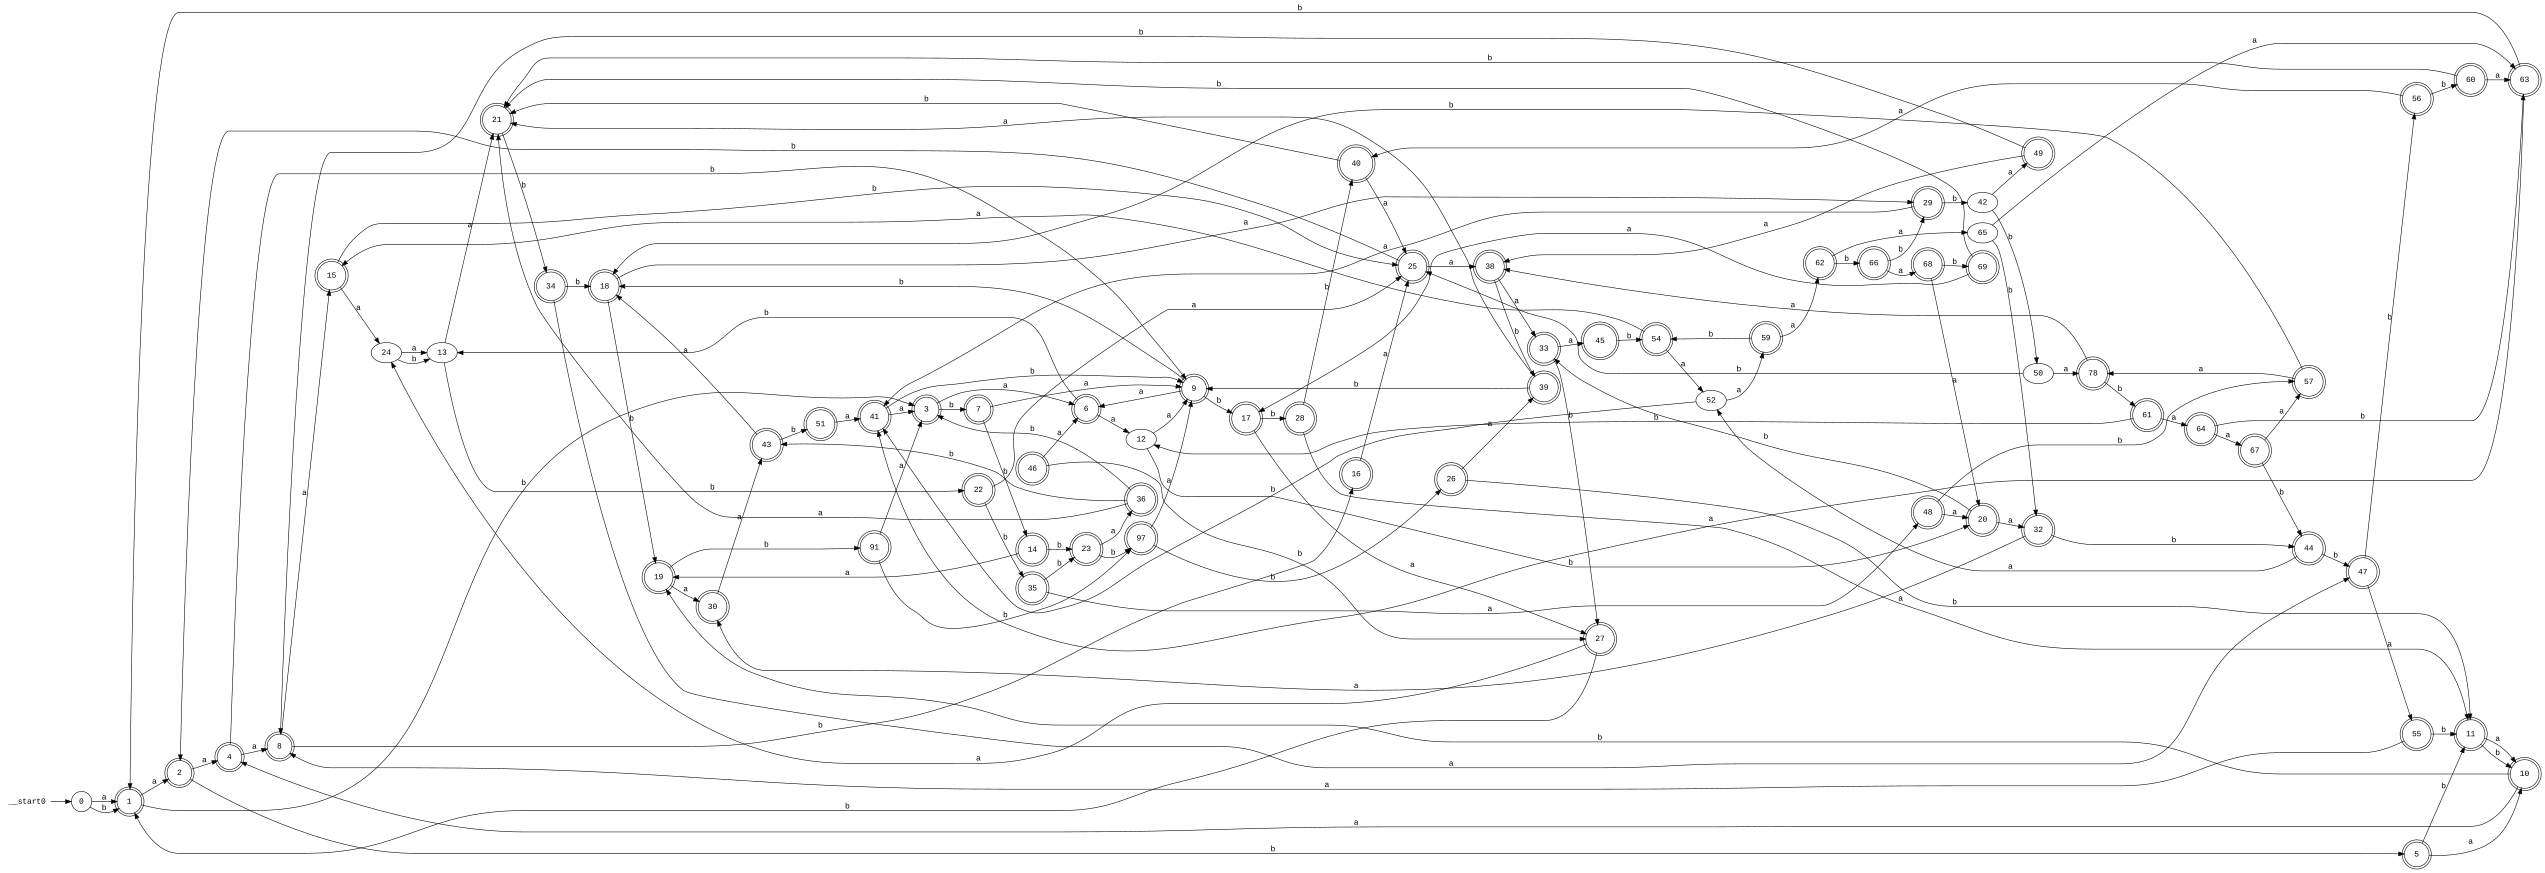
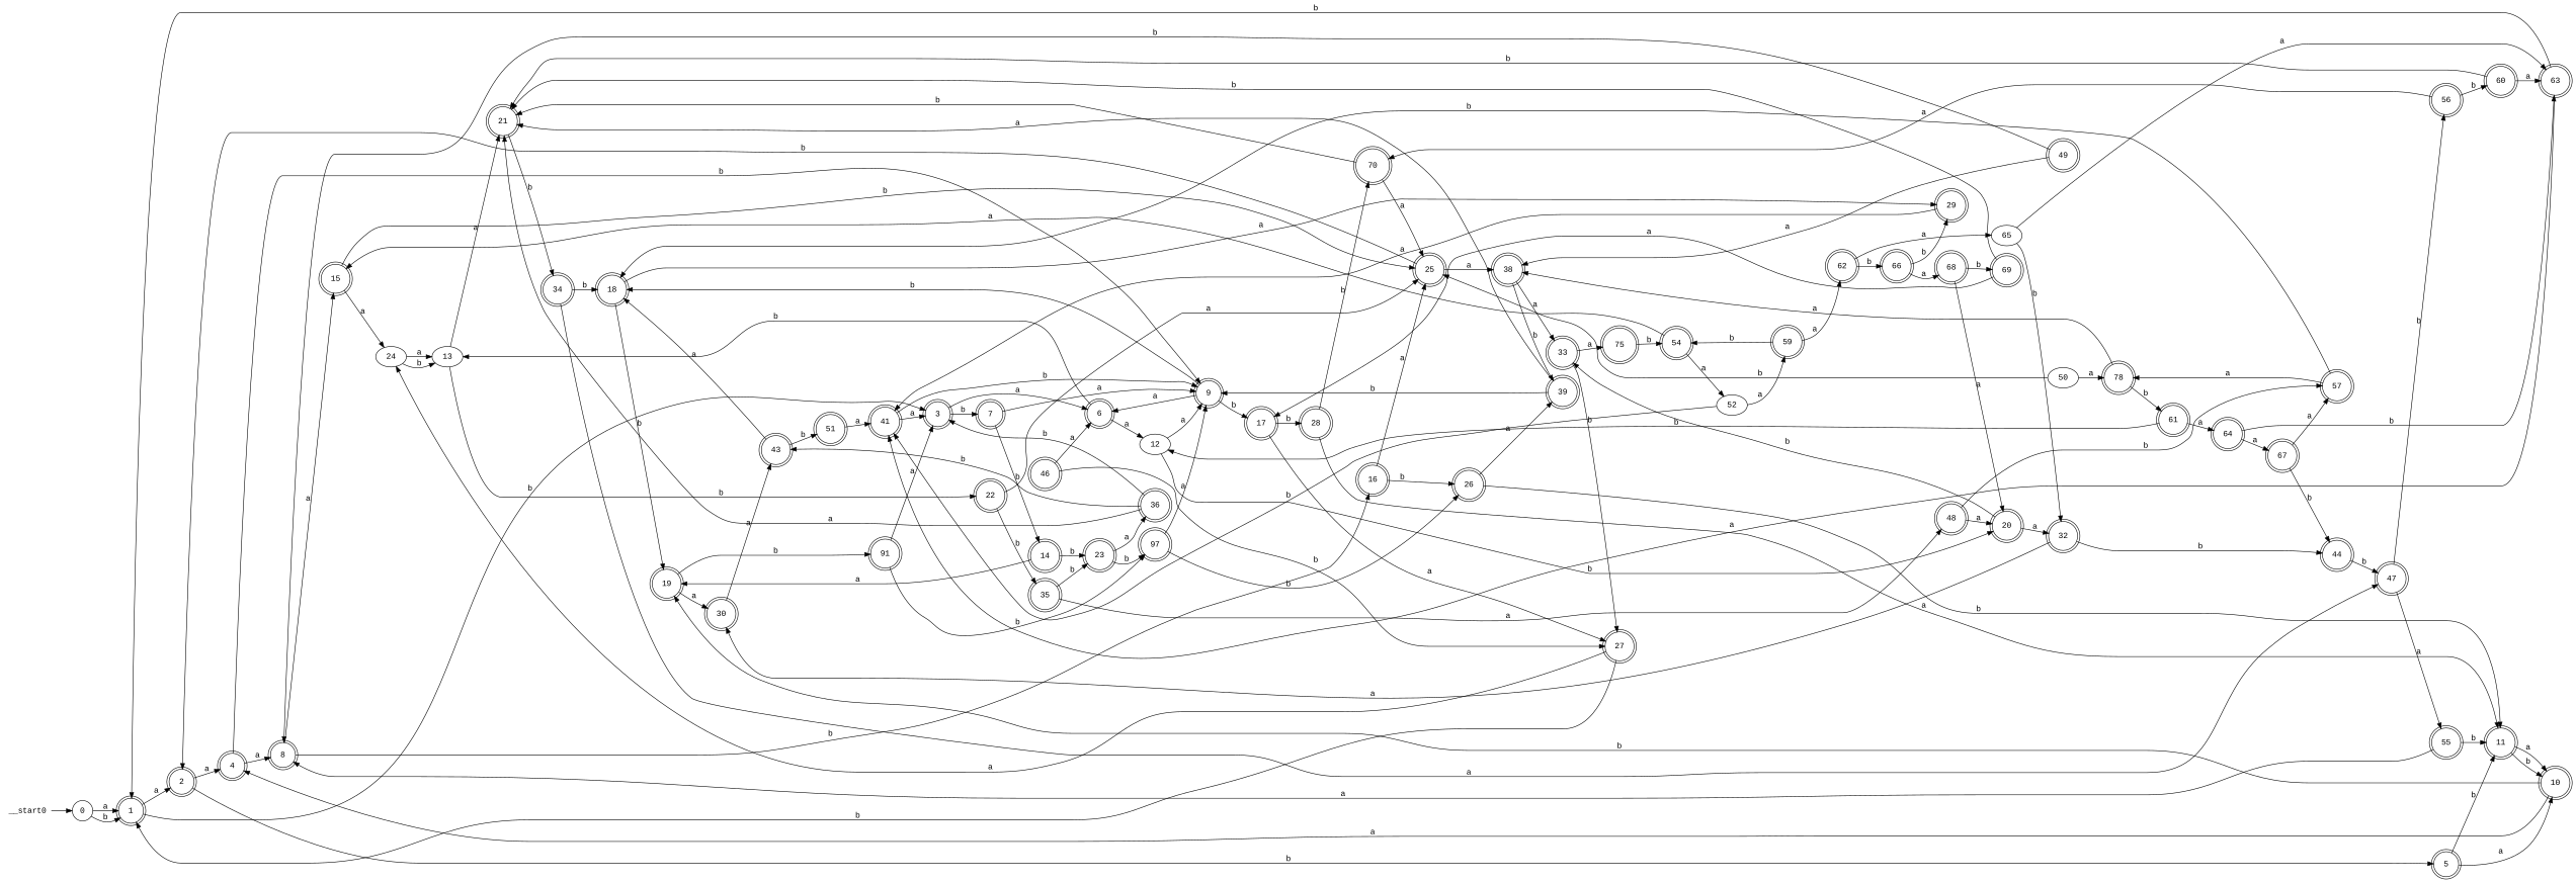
  digraph {
    fontname="Liberation Mono"
    rankdir=LR
    node [fontname="Liberation Mono" shape=doublecircle]
    edge [fontname="Liberation Mono"]
    __start0 [shape=none]
    0 [shape=circle]
    1
    2
    3
    4
    5
    6
    7
    8
    9
    10
    11
    12 [shape=""]
    13 [shape=""]
    14
    15
    16
    17
    18
    19
    20
    21
    22
    23
    24 [shape=""]
    25
    26
    27
    28
    29
    30
    n33 [label=91]
    32
    33
    34
    35
    36
    n39 [label=97]
    38
    39
-   40
+   40 [label=70]
    41
-   42 [shape=""]
    43
    44
-   45
+   45 [label=75]
    47
    48
    49
    50 [shape=""]
    51
    52 [shape=""]
    54
    46
    55
    56
    57
    n59 [label=78]
    59
    60
    61
    62
    63
    64
    65 [shape=""]
    66
    67
    68
    69
    __start0 -> 0
    0 -> 1 [label=a]
    0 -> 1 [label=b]
    1 -> 2 [label=a]
    1 -> 3 [label=b]
    2 -> 4 [label=a]
    2 -> 5 [label=b]
    3 -> 6 [label=a]
    3 -> 7 [label=b]
    4 -> 8 [label=a]
    4 -> 9 [label=b]
    5 -> 10 [label=a]
    5 -> 11 [label=b]
    6 -> 12 [label=a]
    6 -> 13 [label=b]
    7 -> 9 [label=a]
    7 -> 14 [label=b]
    8 -> 15 [label=a]
    8 -> 16 [label=b]
    9 -> 6 [label=a]
    9 -> 17 [label=b]
    9 -> 18 [label=b]
    10 -> 4 [label=a]
    10 -> 19 [label=b]
    11 -> 10 [label=a]
    11 -> 10 [label=b]
    12 -> 9 [label=a]
    12 -> 20 [label=b]
    13 -> 21 [label=a]
    13 -> 22 [label=b]
    14 -> 19 [label=a]
    14 -> 23 [label=b]
    15 -> 24 [label=a]
    15 -> 25 [label=b]
    16 -> 25 [label=a]
+   16 -> 26 [label=b]
    17 -> 27 [label=a]
    17 -> 28 [label=b]
    18 -> 19 [label=b]
    18 -> 29 [label=a]
    19 -> 30 [label=a]
    19 -> n33 [label=b]
    20 -> 32 [label=a]
    20 -> 33 [label=b]
    21 -> 34 [label=b]
    22 -> 25 [label=a]
    22 -> 35 [label=b]
    23 -> 36 [label=a]
    23 -> n39 [label=b]
    24 -> 13 [label=a]
    24 -> 13 [label=b]
    25 -> 2 [label=b]
    25 -> 38 [label=a]
    26 -> 11 [label=b]
    26 -> 39 [label=a]
    27 -> 1 [label=b]
    27 -> 24 [label=a]
    28 -> 11 [label=a]
    28 -> 40 [label=b]
    29 -> 41 [label=a]
-   29 -> 42 [label=b]
    30 -> 43 [label=a]
    n33 -> 3 [label=a]
    n33 -> n39 [label=b]
    32 -> 30 [label=a]
    32 -> 44 [label=b]
    33 -> 27 [label=b]
    33 -> 45 [label=a]
    34 -> 18 [label=b]
    34 -> 47 [label=a]
    35 -> 23 [label=b]
    35 -> 48 [label=a]
    36 -> 3 [label=b]
    36 -> 21 [label=a]
    36 -> 43 [label=b]
    n39 -> 9 [label=a]
    n39 -> 26 [label=b]
    38 -> 33 [label=a]
    38 -> 39 [label=b]
    39 -> 9 [label=b]
    39 -> 21 [label=a]
    40 -> 21 [label=b]
    40 -> 25 [label=a]
    41 -> 3 [label=a]
    41 -> 9 [label=b]
-   42 -> 49 [label=a]
-   42 -> 50 [label=b]
    43 -> 18 [label=a]
    43 -> 51 [label=b]
    44 -> 47 [label=b]
-   44 -> 52 [label=a]
    45 -> 54 [label=b]
    47 -> 55 [label=a]
    47 -> 56 [label=b]
    48 -> 20 [label=a]
    48 -> 57 [label=b]
    49 -> 8 [label=b]
    49 -> 38 [label=a]
    50 -> 25 [label=b]
    50 -> n59 [label=a]
    51 -> 41 [label=a]
    52 -> 41 [label=b]
    52 -> 59 [label=a]
    54 -> 15 [label=a]
    54 -> 52 [label=a]
    46 -> 6 [label=a]
    46 -> 27 [label=b]
    55 -> 8 [label=a]
    55 -> 11 [label=b]
    56 -> 40 [label=a]
    56 -> 60 [label=b]
    57 -> 18 [label=b]
    57 -> n59 [label=a]
    n59 -> 38 [label=a]
    n59 -> 61 [label=b]
    59 -> 54 [label=b]
    59 -> 62 [label=a]
    60 -> 21 [label=b]
    60 -> 63 [label=a]
    61 -> 12 [label=b]
    61 -> 64 [label=a]
    62 -> 65 [label=a]
    62 -> 66 [label=b]
    63 -> 1 [label=b]
    63 -> 41 [label=a]
    64 -> 63 [label=b]
    64 -> 67 [label=a]
    65 -> 32 [label=b]
    65 -> 63 [label=a]
    66 -> 29 [label=b]
    66 -> 68 [label=a]
    67 -> 44 [label=b]
    67 -> 57 [label=a]
    68 -> 20 [label=a]
    68 -> 69 [label=b]
    69 -> 17 [label=a]
    69 -> 21 [label=b]
  }
